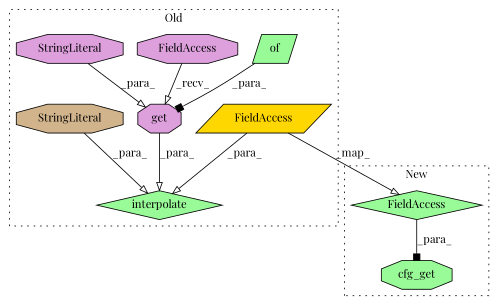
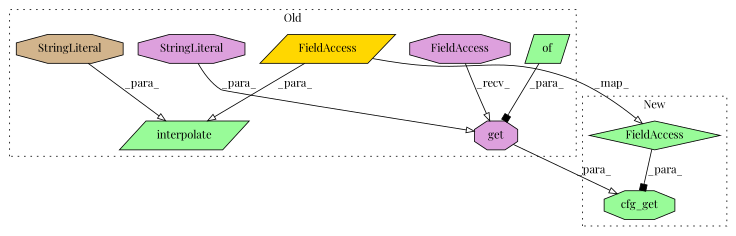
  digraph {
    fontname="Playfair Display"
    node [a=32 fillcolor=palegreen fontname="Playfair Display" l=17 shape=octagon style=filled]
    edge [arrowhead=onormal fontname="Playfair Display"]
-   n1 [l="12,1" label=interpolate s="2939,3019" shape=diamond]
+   n1 [l="12,1" label=interpolate s="2939,3019" shape=parallelogram]
    n2 [l=4 label=of s=3014 shape=parallelogram]
    n3 [fillcolor=plum l="4,1" label=get s="2997,3018"]
    n4 [a=22 fillcolor=plum l=12 label=FieldAccess s=2984]
    n5 [a=45 fillcolor=plum l=8 label=StringLiteral s=3001]
    n6 [a=45 fillcolor=tan l=6 label=StringLiteral s=2969]
    n7 [a=22 fillcolor=gold label=FieldAccess s=2951 shape=parallelogram]
    n8 [l="16,1" label=cfg_get s="2865,2906"]
    n9 [a=22 label=FieldAccess s=2881 shape=diamond]
    subgraph cluster_1 {
      label=Old
      style=dotted
      n1
      n2
      n3
      n4
      n5
      n6
      n7
    }
    subgraph cluster_2 {
      label=New
      style=dotted
      n8
      n9
    }
    n2 -> n3 [arrowhead=box label=_para_]
-   n3 -> n1 [label=_para_]
+   n3 -> n8 [label=_para_]
    n4 -> n3 [label=_recv_]
    n5 -> n3 [label=_para_]
    n6 -> n1 [label=_para_]
    n7 -> n1 [label=_para_]
    n7 -> n9 [label=_map_]
    n9 -> n8 [arrowhead=box label=_para_]
  }
